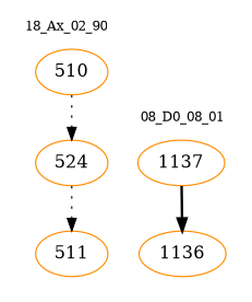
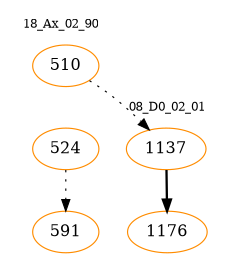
  digraph {
    node [color=darkorange]
    edge [color=black style=dotted]
    n1 [label=510]
    n2 [label=524]
-   n3 [label=511]
+   n3 [label=591]
    n4 [label=1137]
-   n5 [label=1136]
+   n5 [label=1176]
    subgraph cluster_1 {
      color=white
      fontsize=10
      label="18_Ax_02_90"
      n1
      n2
      n3
    }
    subgraph cluster_2 {
      color=white
      fontsize=10
-     label="08_D0_08_01"
+     label="08_D0_02_01"
      n4
      n5
    }
-   n1 -> n2
+   n1 -> n4
    n2 -> n3
    n4 -> n5 [style=bold]
  }
